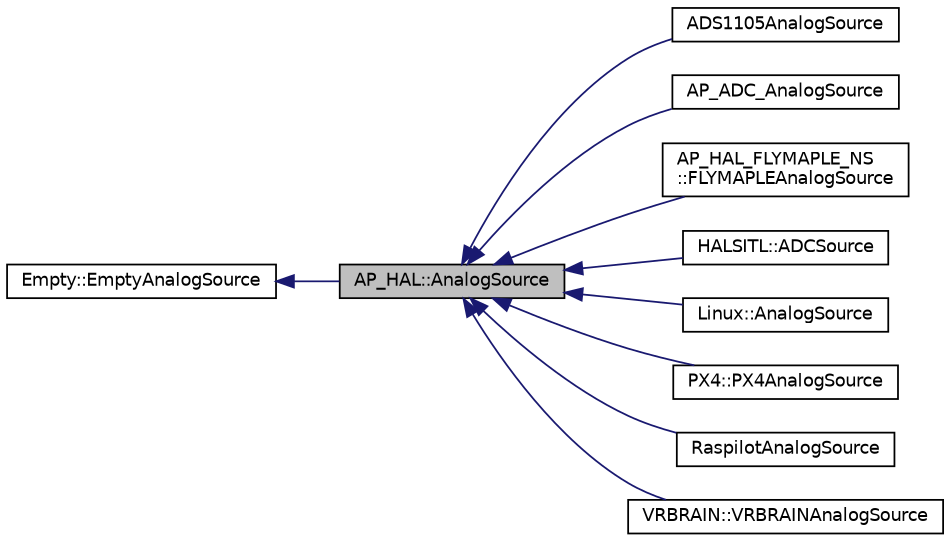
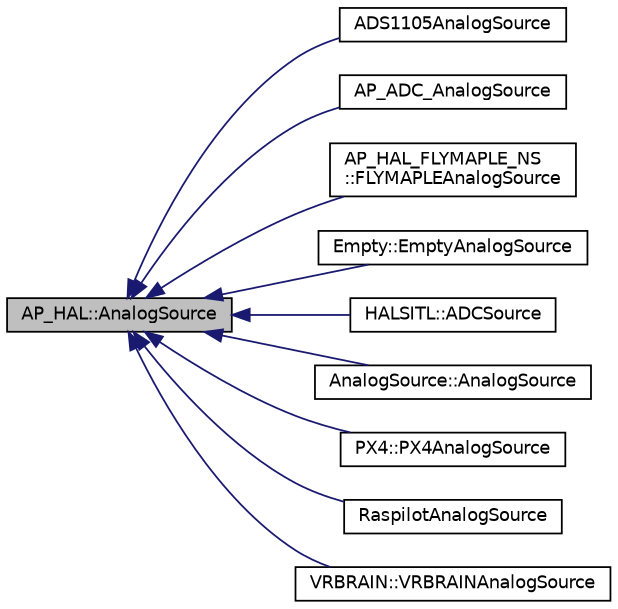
  digraph {
    rankdir=LR
    node [color=black fillcolor=white fontname=Helvetica fontsize=10 shape=record style=filled]
    edge [color=midnightblue dir=back fontname=Helvetica fontsize=10 labelfontname=Helvetica labelfontsize=10 style=solid]
    n1 [fillcolor=grey75 fontcolor=black height=0.2 label="AP_HAL::AnalogSource" width=0.4]
    n2 [height=0.2 label=ADS1105AnalogSource width=0.4]
    n3 [height=0.2 label=AP_ADC_AnalogSource width=0.4]
    n4 [height=0.2 label="AP_HAL_FLYMAPLE_NS\l::FLYMAPLEAnalogSource" width=0.4]
    n5 [height=0.2 label="Empty::EmptyAnalogSource" width=0.4]
    n6 [height=0.2 label="HALSITL::ADCSource" width=0.4]
-   n7 [height=0.2 label="Linux::AnalogSource" width=0.4]
+   n7 [height=0.2 label="AnalogSource::AnalogSource" width=0.4]
    n8 [height=0.2 label="PX4::PX4AnalogSource" width=0.4]
    n9 [height=0.2 label=RaspilotAnalogSource width=0.4]
    n10 [height=0.2 label="VRBRAIN::VRBRAINAnalogSource" width=0.4]
    n1 -> n2
    n1 -> n3
    n1 -> n4
-   n5 -> n1
+   n1 -> n5
    n1 -> n6
    n1 -> n7
    n1 -> n8
    n1 -> n9
    n1 -> n10
  }
